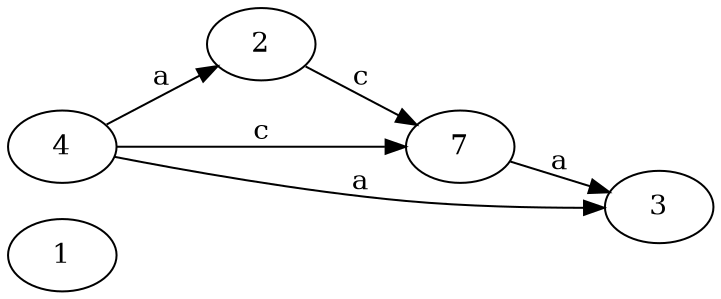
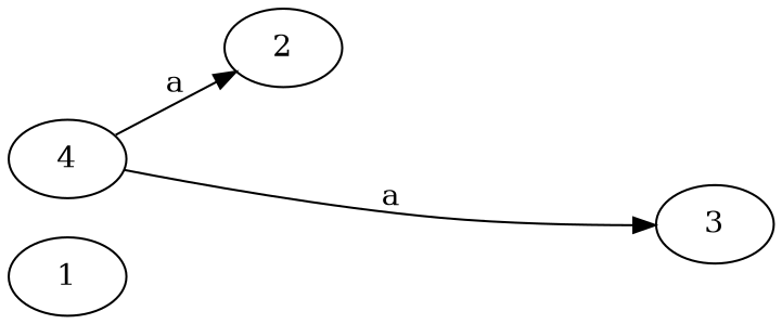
  strict digraph {
    rankdir=LR
    1
    2
-   7
    3
    n5 [label=4]
-   2 -> 7 [label=c]
-   7 -> 3 [label=a]
    n5 -> 2 [label=a]
-   n5 -> 7 [label=c]
    n5 -> 3 [label=a]
  }
